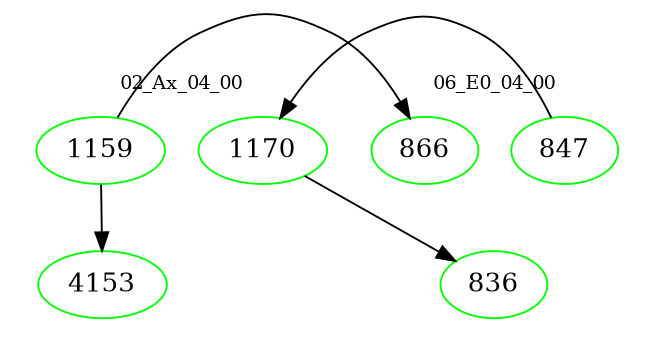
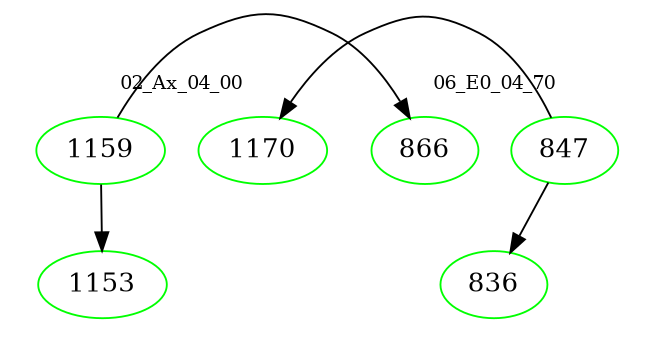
  digraph {
    node [color=green]
    edge [color=black]
    n1 [label=1159]
-   n2 [label=4153]
+   n2 [label=1153]
    n3 [label=1170]
    n4 [label=847]
    n5 [label=836]
    n6 [label=866]
    subgraph cluster_1 {
      color=white
      fontsize=10
      label="02_Ax_04_00"
      n1
      n2
      n3
    }
    subgraph cluster_2 {
      color=white
      fontsize=10
-     label="06_E0_04_00"
+     label="06_E0_04_70"
      n4
      n5
      n6
    }
    n1 -> n2
    n1 -> n6
    n4 -> n3
-   n3 -> n5
+   n4 -> n5
  }
